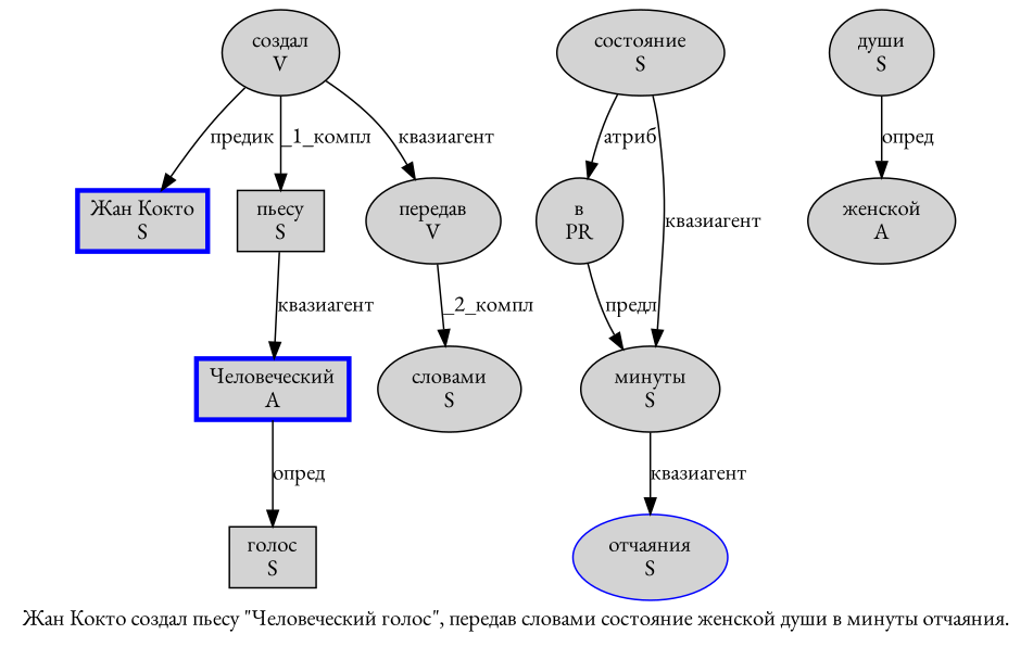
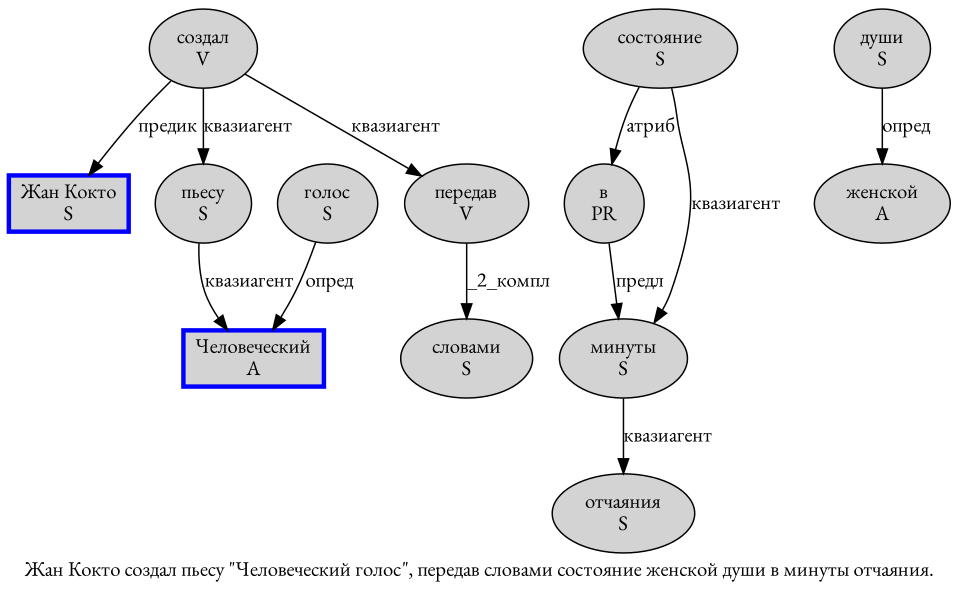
  digraph {
    fontname="EB Garamond"
    label="Жан Кокто создал пьесу \"Человеческий голос\", передав словами состояние женской души в минуты отчаяния."
    node [fillcolor=lightgray fontname="EB Garamond" penwidth=1 shape=ellipse style=filled]
    edge [fontname="EB Garamond"]
    n1 [color=blue label="Жан Кокто\nS" penwidth=3 shape=box]
    n2 [label="создал\nV"]
-   n3 [label="пьесу\nS" shape=box]
+   n3 [label="пьесу\nS"]
    n4 [label="передав\nV"]
    n5 [color=blue label="Человеческий\nA" penwidth=3 shape=box]
    n6 [label="словами\nS"]
-   n7 [label="голос\nS" shape=box]
+   n7 [label="голос\nS"]
    n8 [label="состояние\nS"]
    n9 [label="в\nPR"]
    n10 [label="минуты\nS"]
    n11 [label="души\nS"]
    n12 [label="женской\nA"]
-   n13 [label="отчаяния\nS" color=blue]
+   n13 [label="отчаяния\nS"]
    n2 -> n1 [label="предик"]
-   n2 -> n3 [label="_1_компл"]
+   n2 -> n3 [label="квазиагент"]
    n2 -> n4 [label="квазиагент"]
    n3 -> n5 [label="квазиагент"]
    n4 -> n6 [label="_2_компл"]
-   n5 -> n7 [label="опред"]
+   n7 -> n5 [label="опред"]
    n8 -> n9 [label="атриб"]
    n8 -> n10 [label="квазиагент"]
    n9 -> n10 [label="предл"]
    n10 -> n13 [label="квазиагент"]
    n11 -> n12 [label="опред"]
  }
